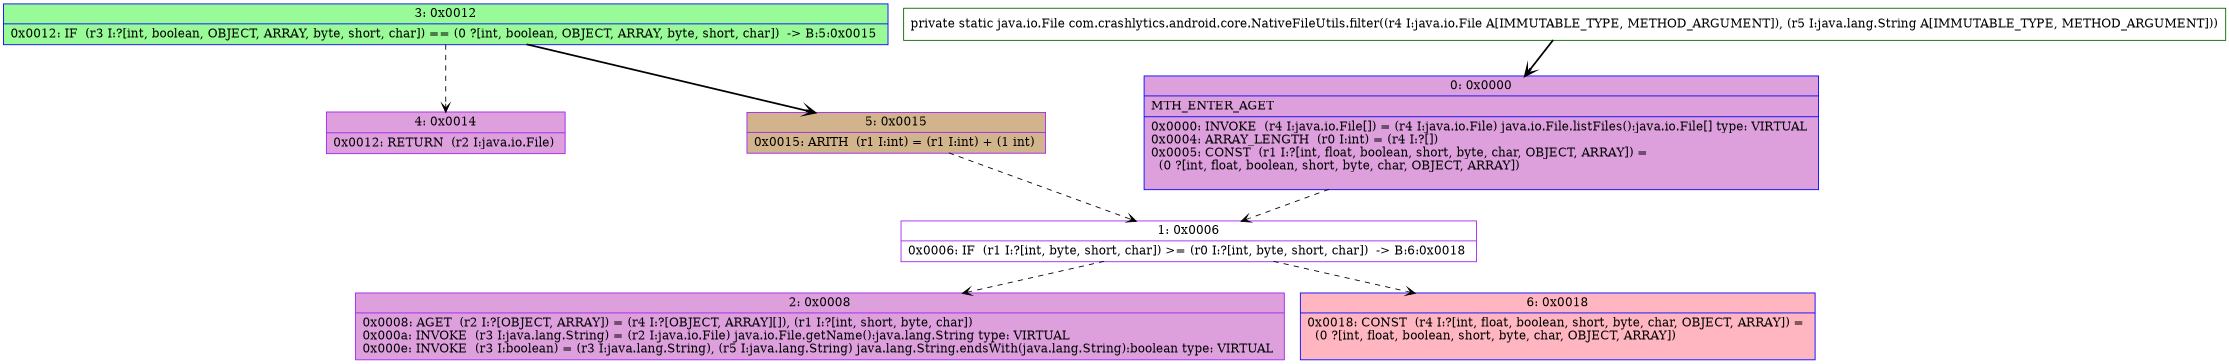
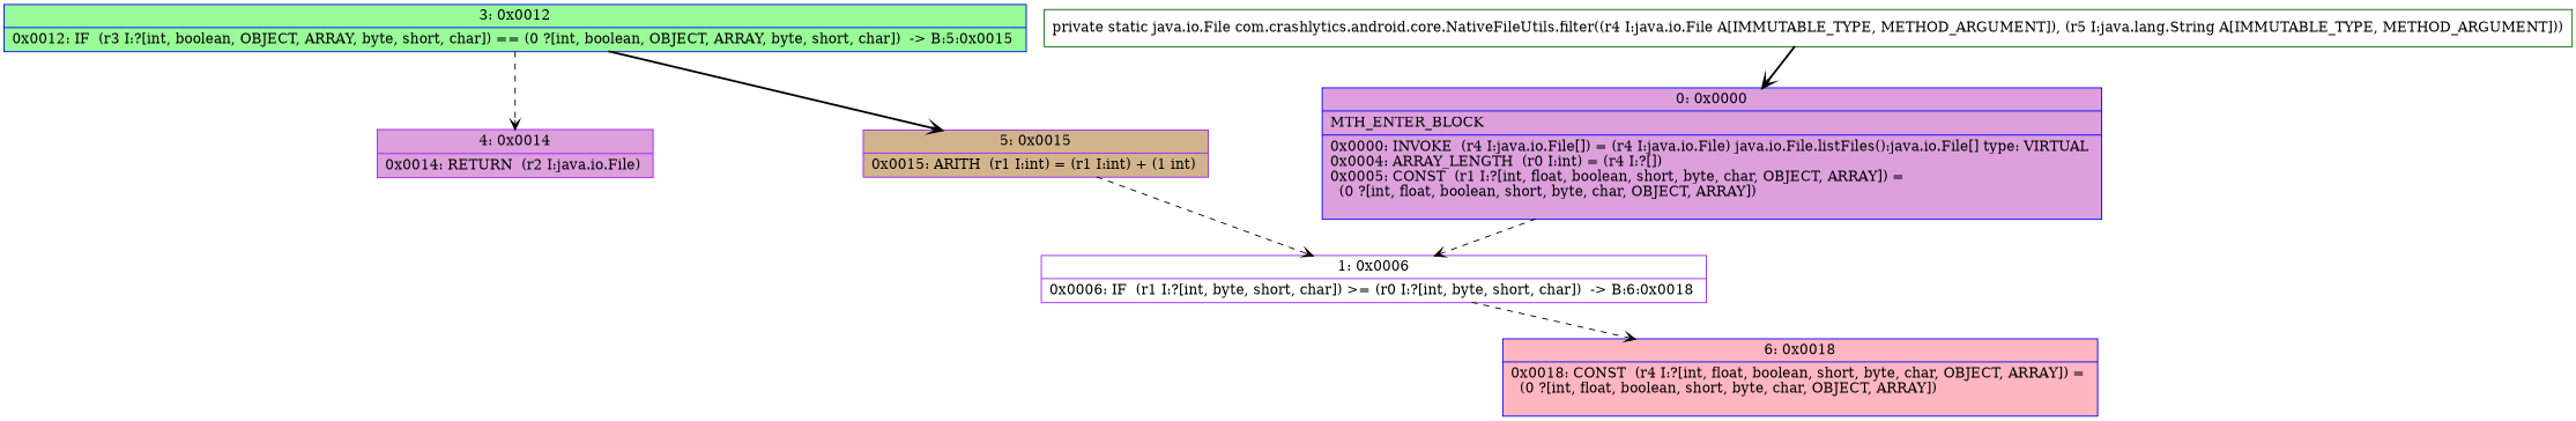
  digraph {
    node [color=purple fillcolor=plum shape=record style=filled]
    edge [arrowhead=vee style=dashed]
-   n1 [color=blue label="{0\:\ 0x0000|MTH_ENTER_AGET\l|0x0000: INVOKE  (r4 I:java.io.File[]) = (r4 I:java.io.File) java.io.File.listFiles():java.io.File[] type: VIRTUAL \l0x0004: ARRAY_LENGTH  (r0 I:int) = (r4 I:?[]) \l0x0005: CONST  (r1 I:?[int, float, boolean, short, byte, char, OBJECT, ARRAY]) = \l  (0 ?[int, float, boolean, short, byte, char, OBJECT, ARRAY])\l \l}"]
+   n1 [color=blue label="{0\:\ 0x0000|MTH_ENTER_BLOCK\l|0x0000: INVOKE  (r4 I:java.io.File[]) = (r4 I:java.io.File) java.io.File.listFiles():java.io.File[] type: VIRTUAL \l0x0004: ARRAY_LENGTH  (r0 I:int) = (r4 I:?[]) \l0x0005: CONST  (r1 I:?[int, float, boolean, short, byte, char, OBJECT, ARRAY]) = \l  (0 ?[int, float, boolean, short, byte, char, OBJECT, ARRAY])\l \l}"]
    n2 [fillcolor=white label="{1\:\ 0x0006|0x0006: IF  (r1 I:?[int, byte, short, char]) \>= (r0 I:?[int, byte, short, char])  \-\> B:6:0x0018 \l}"]
-   n3 [label="{2\:\ 0x0008|0x0008: AGET  (r2 I:?[OBJECT, ARRAY]) = (r4 I:?[OBJECT, ARRAY][]), (r1 I:?[int, short, byte, char]) \l0x000a: INVOKE  (r3 I:java.lang.String) = (r2 I:java.io.File) java.io.File.getName():java.lang.String type: VIRTUAL \l0x000e: INVOKE  (r3 I:boolean) = (r3 I:java.lang.String), (r5 I:java.lang.String) java.lang.String.endsWith(java.lang.String):boolean type: VIRTUAL \l}"]
    n4 [color=blue fillcolor=lightpink label="{6\:\ 0x0018|0x0018: CONST  (r4 I:?[int, float, boolean, short, byte, char, OBJECT, ARRAY]) = \l  (0 ?[int, float, boolean, short, byte, char, OBJECT, ARRAY])\l \l}"]
    n5 [color=blue fillcolor=palegreen label="{3\:\ 0x0012|0x0012: IF  (r3 I:?[int, boolean, OBJECT, ARRAY, byte, short, char]) == (0 ?[int, boolean, OBJECT, ARRAY, byte, short, char])  \-\> B:5:0x0015 \l}"]
-   n6 [label="{4\:\ 0x0014|0x0012: RETURN  (r2 I:java.io.File) \l}"]
+   n6 [label="{4\:\ 0x0014|0x0014: RETURN  (r2 I:java.io.File) \l}"]
    n7 [fillcolor=tan label="{5\:\ 0x0015|0x0015: ARITH  (r1 I:int) = (r1 I:int) + (1 int) \l}"]
    n8 [color=darkgreen fillcolor=white label="{private static java.io.File com.crashlytics.android.core.NativeFileUtils.filter((r4 I:java.io.File A[IMMUTABLE_TYPE, METHOD_ARGUMENT]), (r5 I:java.lang.String A[IMMUTABLE_TYPE, METHOD_ARGUMENT])) }"]
    n1 -> n2
-   n2 -> n3
    n2 -> n4
    n5 -> n6
    n5 -> n7 [style=bold]
    n7 -> n2
    n8 -> n1 [style=bold]
  }
